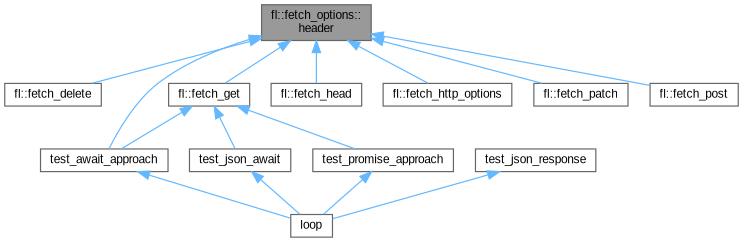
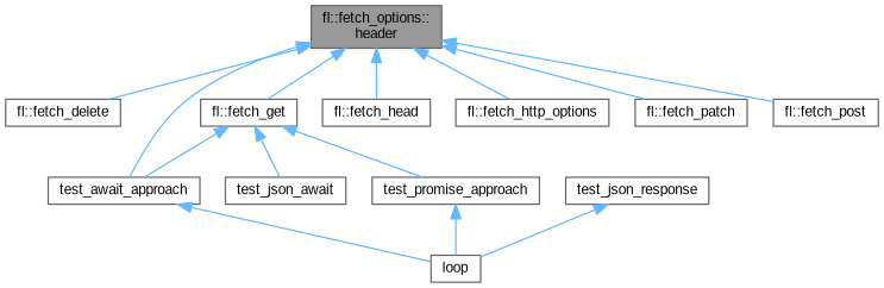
  digraph {
    fontname="Liberation Sans"
    rankdir=TB
    node [color=grey40 fillcolor=white fontname="Liberation Sans" fontsize=10 shape=box style=filled]
    edge [color=steelblue1 dir=back fontname="Liberation Sans" fontsize=10 labelfontname=Helvetica labelfontsize=10 style=solid]
    n1 [color=gray40 fillcolor=grey60 fontcolor=black height=0.2 label="fl::fetch_options::\lheader" width=0.4]
    n2 [height=0.2 label="fl::fetch_delete" width=0.4]
    n3 [height=0.2 label="fl::fetch_get" width=0.4]
    n4 [height=0.2 label=test_await_approach width=0.4]
    n5 [height=0.2 label="fl::fetch_head" width=0.4]
    n6 [height=0.2 label="fl::fetch_http_options" width=0.4]
    n7 [height=0.2 label="fl::fetch_patch" width=0.4]
    n8 [height=0.2 label="fl::fetch_post" width=0.4]
    n9 [height=0.2 label=test_json_await width=0.4]
    n10 [height=0.2 label=test_promise_approach width=0.4]
    n11 [height=0.2 label=loop width=0.4]
    n12 [height=0.2 label=test_json_response width=0.4]
    n1 -> n2
    n1 -> n3
    n1 -> n4
    n1 -> n5
    n1 -> n6
    n1 -> n7
    n1 -> n8
    n3 -> n4
    n3 -> n9
    n3 -> n10
    n4 -> n11
-   n9 -> n11
    n10 -> n11
    n12 -> n11
  }
